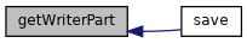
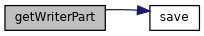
  digraph {
    rankdir=LR
    node [color=black fontname=Helvetica fontsize=10 shape=record style=filled]
    n1 [fillcolor=grey75 fontcolor=black height=0.2 label=getWriterPart width=0.4]
    n2 [fillcolor=white height=0.2 label=save width=0.4]
-   n1 -> n2 [color=midnightblue dir=back fontname=Helvetica fontsize=10 labelfontname=Helvetica labelfontsize=10 style=solid]
+   n2 -> n1 [color=midnightblue dir=back fontname=Helvetica fontsize=10 labelfontname=Helvetica labelfontsize=10 style=solid]
  }
